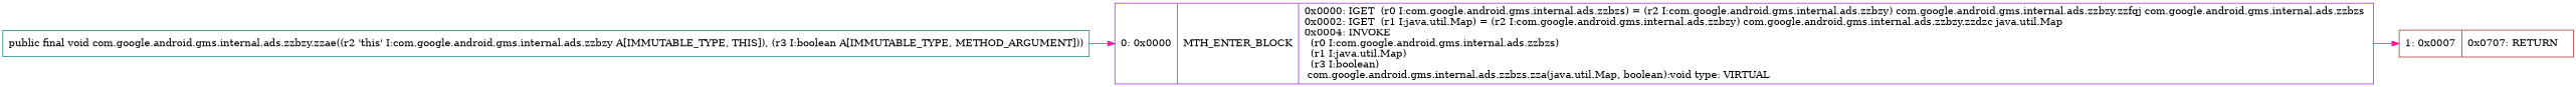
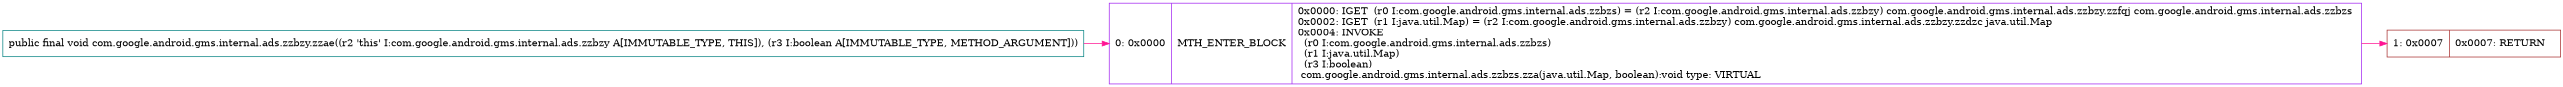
  digraph {
    rankdir=LR
    node [shape=record]
    edge [color=deeppink]
    n1 [label="{0\:\ 0x0000|MTH_ENTER_BLOCK\l|0x0000: IGET  (r0 I:com.google.android.gms.internal.ads.zzbzs) = (r2 I:com.google.android.gms.internal.ads.zzbzy) com.google.android.gms.internal.ads.zzbzy.zzfqj com.google.android.gms.internal.ads.zzbzs \l0x0002: IGET  (r1 I:java.util.Map) = (r2 I:com.google.android.gms.internal.ads.zzbzy) com.google.android.gms.internal.ads.zzbzy.zzdzc java.util.Map \l0x0004: INVOKE  \l  (r0 I:com.google.android.gms.internal.ads.zzbzs)\l  (r1 I:java.util.Map)\l  (r3 I:boolean)\l com.google.android.gms.internal.ads.zzbzs.zza(java.util.Map, boolean):void type: VIRTUAL \l}" color=purple]
-   n2 [label="{1\:\ 0x0007|0x0707: RETURN   \l}" color=brown]
+   n2 [label="{1\:\ 0x0007|0x0007: RETURN   \l}" color=brown]
    n3 [label="{public final void com.google.android.gms.internal.ads.zzbzy.zzae((r2 'this' I:com.google.android.gms.internal.ads.zzbzy A[IMMUTABLE_TYPE, THIS]), (r3 I:boolean A[IMMUTABLE_TYPE, METHOD_ARGUMENT])) }" color=teal]
    n1 -> n2
    n3 -> n1
  }
